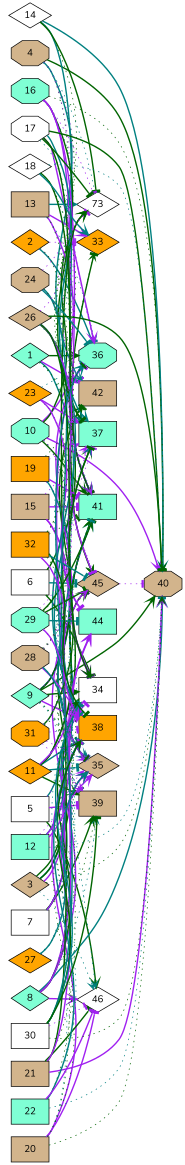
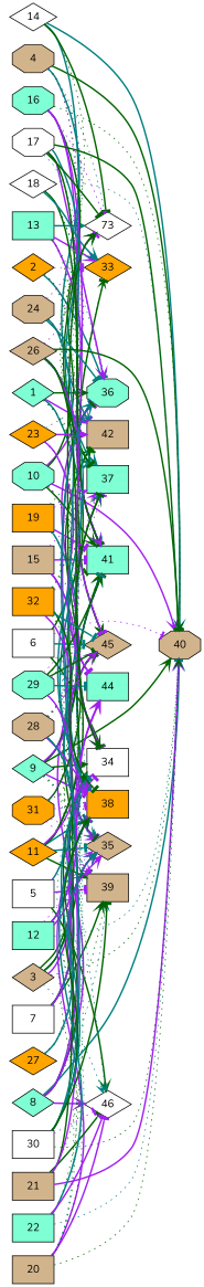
  digraph {
    fontname=Nunito
    rankdir=LR
    node [alpha=0.18 fillcolor=aquamarine fontname=Nunito shape=box style=filled]
    edge [arrowhead=tee color=darkgreen fontname=Nunito style=bold]
    1 [alpha=0.12 expect_size=2789902292974739456 shape=diamond]
    36 [alpha=0.17 expect_size=906310340614255804416 shape=octagon]
    37 [alpha=0.01 expect_size=4030556023479886]
    38 [alpha=0.13 expect_size=31414230246729672 fillcolor=orange]
    41 [expect_size=22233289328545404]
    42 [alpha=0.02 expect_size=107231615993418976 fillcolor=tan]
    45 [expect_size=72385216762266608 fillcolor=tan shape=diamond]
    2 [alpha=0.16 expect_size=24494274689435280 fillcolor=orange shape=diamond]
    33 [alpha=0.11 expect_size=768272116029987712 fillcolor=orange shape=diamond]
    34 [alpha=0.09 expect_size=106987119045878218752 fillcolor=white]
    3 [alpha=0.13 expect_size=2645783478949200 fillcolor=tan shape=diamond]
    40 [alpha=0.06 expect_size=9496266976631770 fillcolor=tan shape=octagon]
    46 [alpha=0.16 expect_size=473912414113760256 fillcolor=white shape=diamond]
    4 [alpha=0.06 expect_size=163419335178257056 fillcolor=tan shape=octagon]
    n15 [alpha=0.10 expect_size=19414516842409136 fillcolor=white label=73 shape=diamond]
    5 [alpha=0.07 expect_size=101691890956903645184 fillcolor=white]
    39 [alpha=0.07 expect_size=108755161282672328704 fillcolor=tan]
    6 [alpha=0.07 expect_size=6135928365728590 fillcolor=white]
    35 [alpha=0.13 expect_size=25018977019440136 fillcolor=tan shape=diamond]
    7 [alpha=0.11 expect_size=52810561491642352 fillcolor=white]
    8 [alpha=0.07 expect_size=9091755782143848 shape=diamond]
    9 [alpha=0.01 expect_size=17472549299922190 shape=diamond]
    10 [alpha=0.03 expect_size=55887941008856424 shape=octagon]
    11 [expect_size=186922757680791552000 fillcolor=orange shape=diamond]
    12 [alpha=0.09 expect_size=16274145960928477184]
    44 [alpha=0.01 expect_size=252136591401160802304]
-   13 [alpha=0.00 expect_size=982085378825519104 fillcolor=tan]
+   13 [alpha=0.00 expect_size=982085378825519104]
    14 [alpha=0.05 expect_size=1300072920844925 fillcolor=white shape=diamond]
    15 [alpha=0.06 expect_size=2483655816532271104 fillcolor=tan]
    16 [expect_size=240137502410505120 shape=octagon]
    17 [alpha=0.04 expect_size=4043517254610345 fillcolor=white shape=octagon]
    18 [alpha=0.17 expect_size=595851716880291200 fillcolor=white shape=diamond]
    19 [alpha=0.19 expect_size=1358833511684714266624 fillcolor=orange]
    20 [alpha=0.09 expect_size=805904101270362368 fillcolor=tan]
    21 [expect_size=12106405635404294 fillcolor=tan]
    22 [alpha=0.07 expect_size=18910875625155664]
    23 [alpha=0.05 expect_size=7314174549925082 fillcolor=orange shape=diamond]
    24 [alpha=0.10 expect_size=128486065970245264 fillcolor=tan shape=octagon]
    26 [alpha=0.12 expect_size=6935516997647940 fillcolor=tan shape=diamond]
    27 [alpha=0.12 expect_size=288560062551620 fillcolor=orange shape=diamond]
    28 [alpha=0.15 expect_size=69402195236531120 fillcolor=tan shape=octagon]
    29 [alpha=0.14 expect_size=89633255673566176 shape=octagon]
    30 [alpha=0.05 expect_size=236325248383861129216 fillcolor=white]
    31 [alpha=0.02 expect_size=1358534406796577079296 fillcolor=orange shape=octagon]
    32 [alpha=0.00 expect_size=723301056433377 fillcolor=orange]
    1 -> 36 [arrowhead=vee]
    1 -> 37 [style=dotted]
    1 -> 38 [color=teal]
    1 -> 41 [arrowhead=vee color=teal style=dotted]
    1 -> 42 [arrowhead=vee color=purple]
    1 -> 45 [arrowhead=vee style=dotted]
    2 -> 36 [color=teal]
    2 -> 42 [color=purple style=dotted]
    2 -> 33 [color=purple style=dotted]
    2 -> 34 [arrowhead=vee style=dotted]
    3 -> 37 [arrowhead=vee color=teal style=dotted]
    3 -> 38 [arrowhead=vee color=teal]
    3 -> 45 [arrowhead=vee]
    3 -> 34 [color=purple]
    3 -> 34 [arrowhead=vee]
    3 -> 40 [style=dotted]
    3 -> 46 [arrowhead=vee color=teal style=dotted]
    4 -> 36 [color=purple style=dotted]
    4 -> 37 [style=dotted]
    4 -> 41 [arrowhead=vee style=dotted]
    4 -> 42 [color=teal]
    4 -> 45 [color=purple style=dotted]
    4 -> 40
    4 -> n15 [color=teal style=dotted]
    5 -> 41 [color=teal]
    5 -> 42 [color=teal style=dotted]
    5 -> 45 [arrowhead=vee color=purple style=dotted]
    5 -> 46 [arrowhead=vee]
    5 -> 39 [color=purple]
    6 -> 38 [color=purple style=dotted]
    6 -> 42 [arrowhead=vee style=dotted]
    6 -> 45 [color=teal]
    6 -> 33
    6 -> 34
-   45 -> 40 [color=purple style=dotted]
+   6 -> 40 [color=purple style=dotted]
    6 -> 35 [arrowhead=vee style=dotted]
    7 -> 38 [arrowhead=vee color=purple]
    7 -> 45 [style=dotted]
    7 -> 34 [color=teal]
    7 -> 39 [arrowhead=vee]
    7 -> 35 [arrowhead=vee color=purple]
    8 -> 36 [color=purple]
    8 -> 41 [color=teal style=dotted]
    8 -> 45 [color=purple]
    8 -> 34 [arrowhead=vee]
    8 -> 40 [arrowhead=vee color=teal]
    8 -> 46 [arrowhead=vee color=purple]
    8 -> 39 [arrowhead=vee color=teal style=dotted]
    8 -> 35 [arrowhead=vee color=purple]
    9 -> 36 [color=purple]
    9 -> 38 [color=purple]
    9 -> 41 [arrowhead=vee color=teal]
    9 -> 42 [arrowhead=vee]
-   9 -> 45 [arrowhead=vee color=purple style=dotted]
+   9 -> 45 [arrowhead=vee color=purple]
    9 -> 34 [arrowhead=vee]
    9 -> 40 [arrowhead=vee]
    9 -> 46 [arrowhead=vee color=teal style=dotted]
    9 -> 39 [style=dotted]
    9 -> 35 [arrowhead=vee color=teal style=dotted]
    10 -> 36 [color=purple]
    10 -> 38 [arrowhead=vee color=teal style=dotted]
    10 -> 41 [arrowhead=vee]
    10 -> 34 [style=dotted]
    10 -> 40 [arrowhead=vee color=purple]
    10 -> n15 [arrowhead=vee]
    10 -> 35 [color=purple style=dotted]
    11 -> 37 [arrowhead=vee]
    11 -> 38 [color=teal]
    11 -> 41 [arrowhead=vee]
    11 -> 34 [arrowhead=vee color=purple]
    11 -> 39 [arrowhead=vee]
    11 -> 35 [color=teal]
    12 -> 37 [arrowhead=vee color=purple style=dotted]
    12 -> 38 [color=teal]
    12 -> 41 [arrowhead=vee style=dotted]
    12 -> 40 [color=teal style=dotted]
    12 -> 35 [arrowhead=vee color=purple]
    12 -> 35 [arrowhead=vee color=purple style=dotted]
    12 -> 44 [arrowhead=vee color=purple]
    13 -> 36 [arrowhead=vee color=teal style=dotted]
    13 -> 37 [color=teal style=dotted]
    13 -> 41 [color=purple]
    13 -> 33 [arrowhead=vee color=purple]
    13 -> 34 [arrowhead=vee style=dotted]
    13 -> n15 [arrowhead=vee color=teal]
    14 -> 37 [style=dotted]
    14 -> 41 [arrowhead=vee color=teal]
    14 -> 40 [arrowhead=vee color=teal]
    14 -> n15
    15 -> 37 [arrowhead=vee color=purple style=dotted]
    15 -> 41 [color=purple]
    15 -> 34 [color=purple]
    15 -> 44 [color=purple]
    16 -> 36 [color=teal style=dotted]
    16 -> 37 [arrowhead=vee]
    16 -> 41 [arrowhead=vee color=purple]
    16 -> 34 [arrowhead=vee color=purple]
    16 -> 40 [arrowhead=vee style=dotted]
    16 -> n15 [color=purple style=dotted]
    17 -> 36 [arrowhead=vee color=purple]
    17 -> 37 [color=teal style=dotted]
    17 -> 37 [arrowhead=vee color=teal]
    17 -> 41
    17 -> 45 [arrowhead=vee style=dotted]
    17 -> 40
    17 -> n15
    18 -> 37 [arrowhead=vee color=teal style=dotted]
    18 -> 41 [arrowhead=vee style=dotted]
    18 -> 45
    18 -> 33 [arrowhead=vee color=teal]
    18 -> 40 [color=teal style=dotted]
    19 -> 37 [arrowhead=vee color=purple style=dotted]
    19 -> 41 [color=purple]
    19 -> 42 [style=dotted]
    19 -> 45 [color=purple style=dotted]
    19 -> 34 [style=dotted]
    19 -> 35 [arrowhead=vee color=teal]
    20 -> 38 [arrowhead=vee color=purple]
    20 -> 45 [style=dotted]
    20 -> 34 [color=teal style=dotted]
    20 -> 40 [arrowhead=vee style=dotted]
    20 -> 46 [color=purple]
    20 -> 35 [arrowhead=vee style=dotted]
    21 -> 38 [style=dotted]
    21 -> 40 [arrowhead=vee color=purple]
    21 -> 46
    21 -> n15 [arrowhead=vee]
    21 -> 44 [arrowhead=vee color=purple]
    22 -> 38 [arrowhead=vee color=teal]
    22 -> 41 [arrowhead=vee style=dotted]
    22 -> 34 [color=teal style=dotted]
    22 -> 40 [color=teal style=dotted]
    22 -> 46 [color=purple]
    23 -> 36 [color=teal style=dotted]
-   23 -> 37 [arrowhead=vee color=purple]
+   23 -> 42 [arrowhead=vee color=purple]
    23 -> 38 [color=teal style=dotted]
    23 -> 45 [arrowhead=vee style=dotted]
    23 -> 44 [color=purple]
    24 -> 36 [color=teal]
    24 -> 37 [color=teal style=dotted]
    24 -> 38 [color=teal]
    24 -> 42 [color=purple style=dotted]
    24 -> 45 [arrowhead=vee style=dotted]
    24 -> n15 [color=purple style=dotted]
    26 -> 37
    26 -> 38 [color=teal]
    26 -> 41 [arrowhead=vee color=purple style=dotted]
    26 -> 42 [arrowhead=vee color=teal style=dotted]
    26 -> 45 [color=purple]
    26 -> 34 [arrowhead=vee]
    26 -> 40
    26 -> n15 [color=purple style=dotted]
    27 -> 37 [arrowhead=vee color=teal style=dotted]
    27 -> 38 [color=purple style=dotted]
    27 -> 39 [arrowhead=vee style=dotted]
    27 -> 35 [arrowhead=vee color=teal]
    28 -> 37 [arrowhead=vee color=purple style=dotted]
    28 -> 38 [arrowhead=vee color=purple]
    28 -> 41 [color=purple style=dotted]
    28 -> 45 [arrowhead=vee style=dotted]
    28 -> 33 [arrowhead=vee style=dotted]
    28 -> 39 [color=teal style=dotted]
    28 -> 35 [color=teal]
    29 -> 37 [color=purple style=dotted]
    29 -> 37 [color=purple style=dotted]
    29 -> 38 [color=teal style=dotted]
    29 -> 41
    29 -> 42 [style=dotted]
    29 -> 45
    29 -> 39 [color=purple style=dotted]
    29 -> 35 [color=purple]
    29 -> 44 [color=teal]
    30 -> 36 [arrowhead=vee color=teal]
    30 -> 37 [arrowhead=vee color=teal style=dotted]
    30 -> 38 [arrowhead=vee]
    30 -> 34 [arrowhead=vee color=teal]
    30 -> 40 [arrowhead=vee style=dotted]
    30 -> 46 [color=purple style=dotted]
    30 -> 39
    31 -> 37
    31 -> 38 [color=purple style=dotted]
    31 -> 41 [color=teal style=dotted]
    31 -> 45 [arrowhead=vee color=purple style=dotted]
    31 -> 34 [arrowhead=vee style=dotted]
    31 -> 39 [arrowhead=vee color=purple style=dotted]
    31 -> 35 [arrowhead=vee color=purple style=dotted]
    32 -> 36 [style=dotted]
    32 -> 38 [arrowhead=vee color=purple]
    32 -> 38
    32 -> 41 [style=dotted]
    32 -> 45 [color=teal]
    32 -> n15 [arrowhead=vee style=dotted]
    32 -> 35 [style=dotted]
  }
